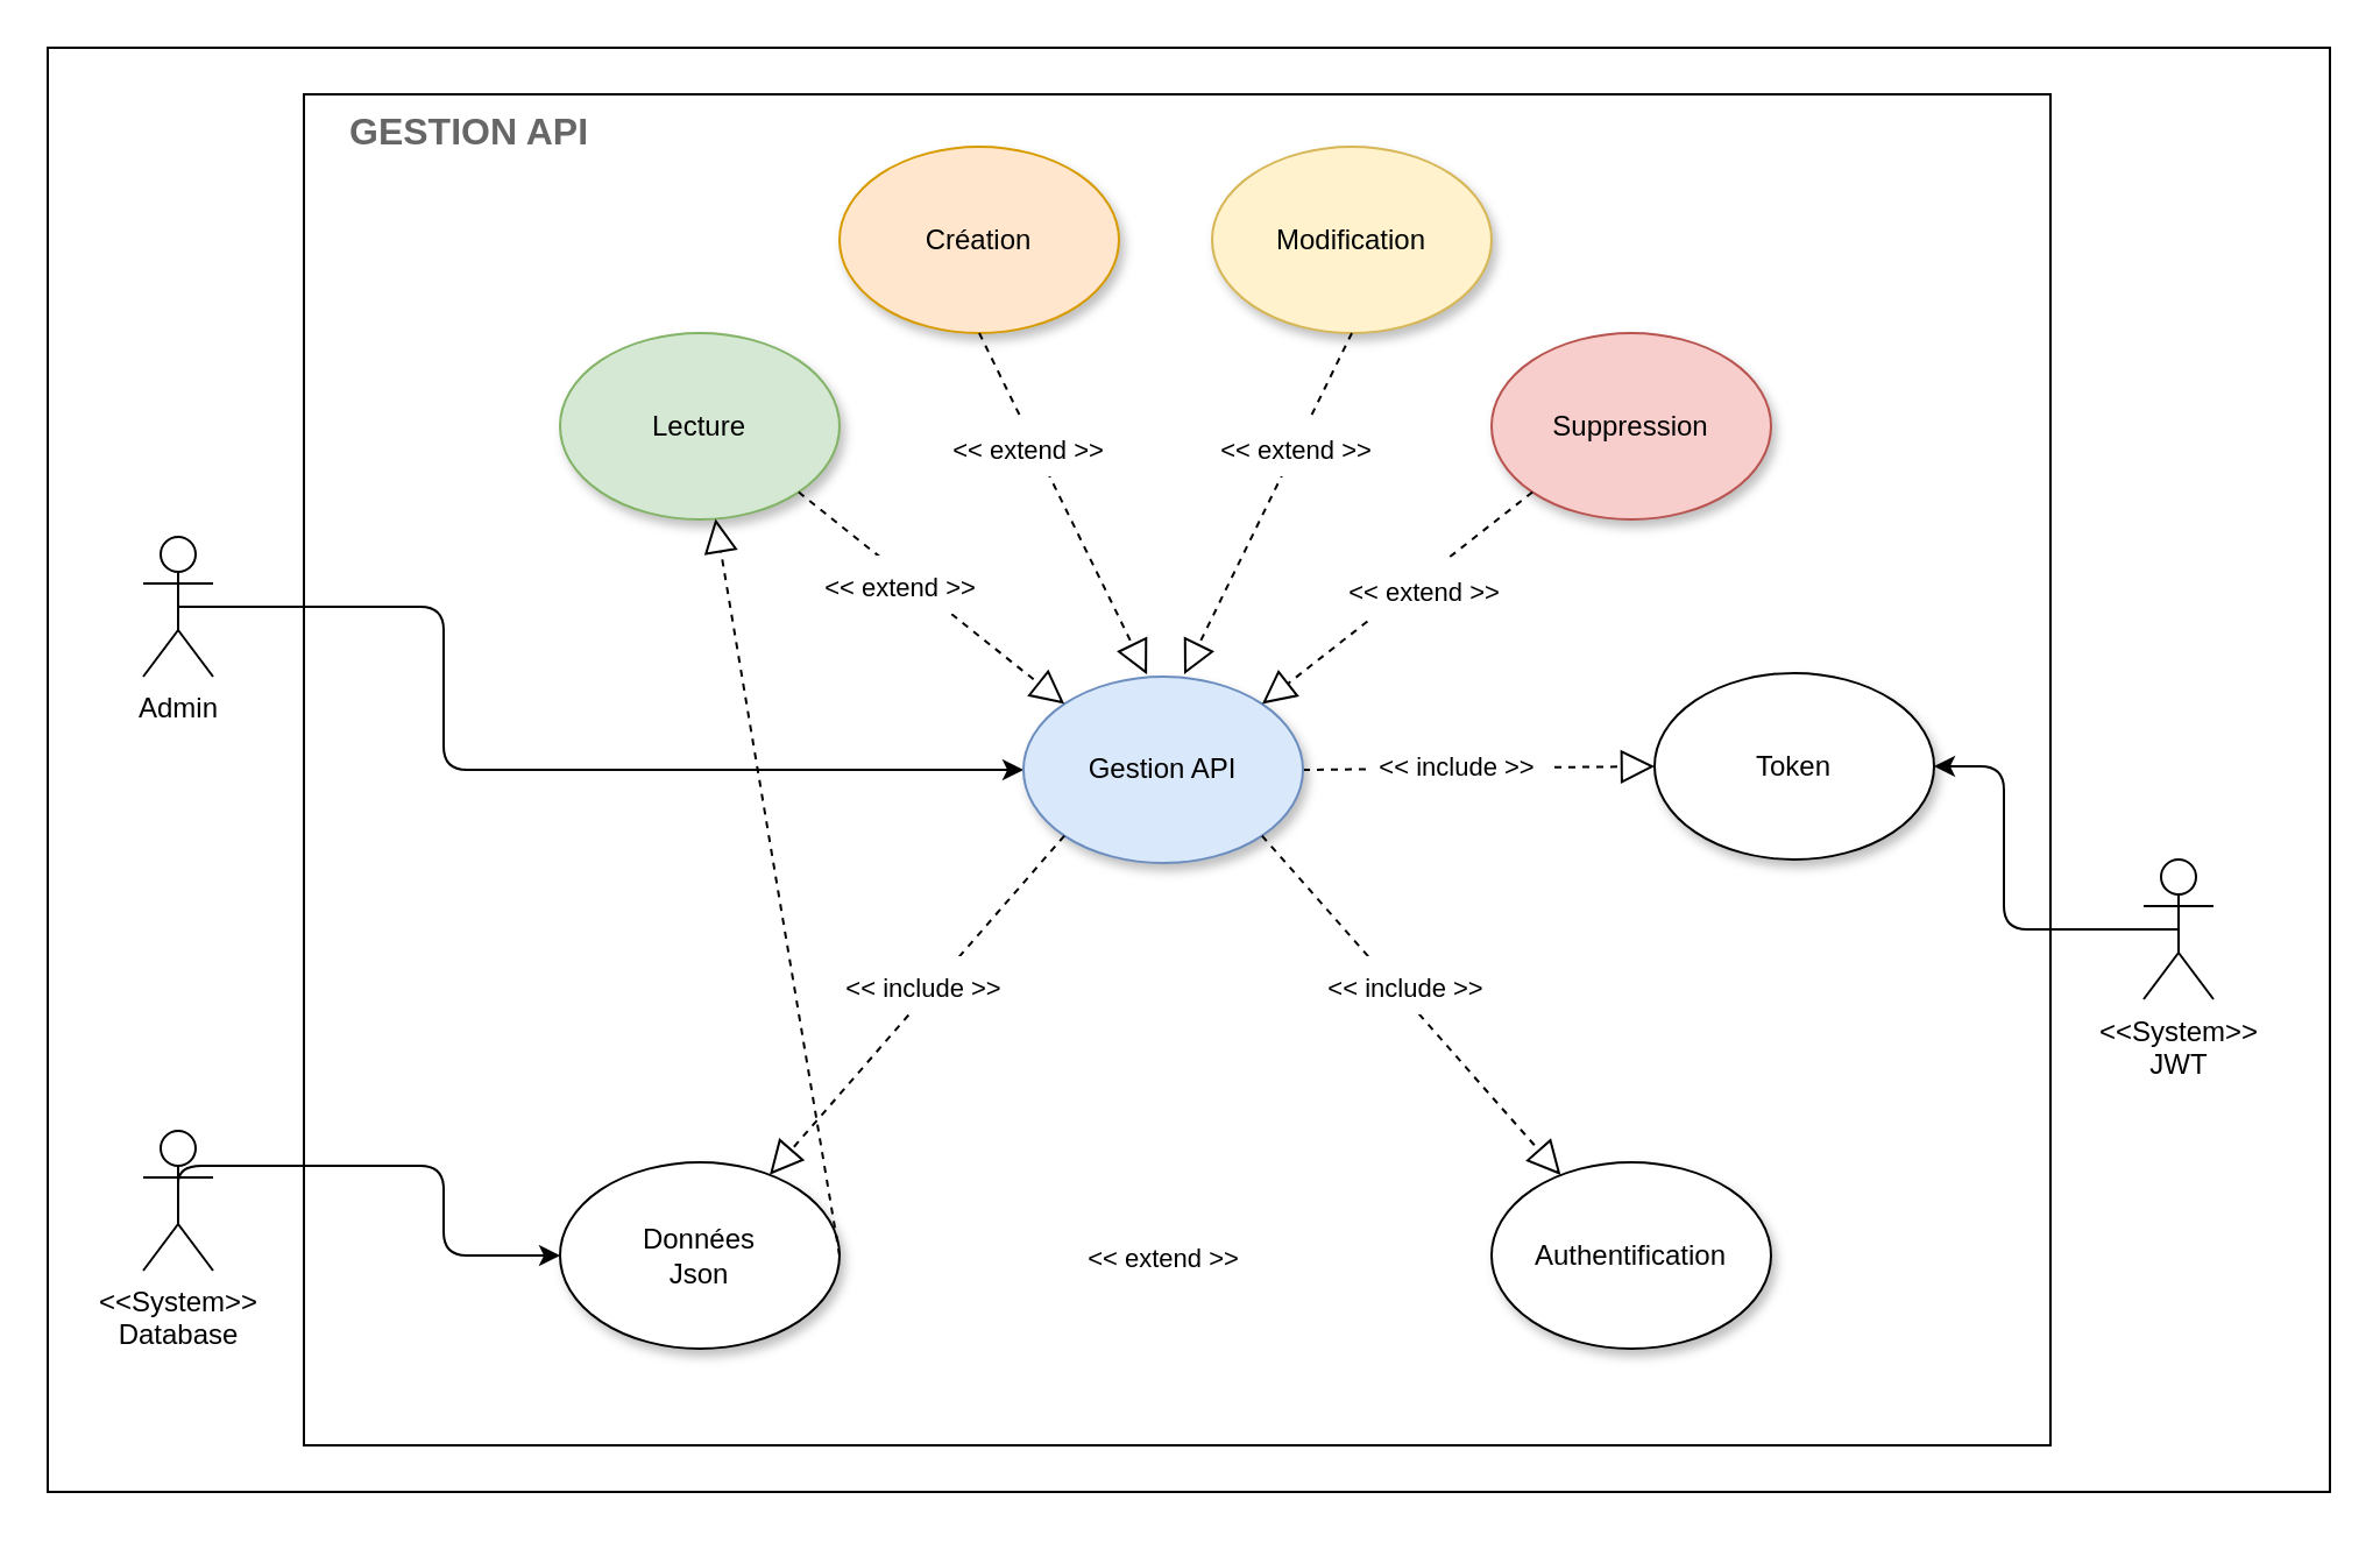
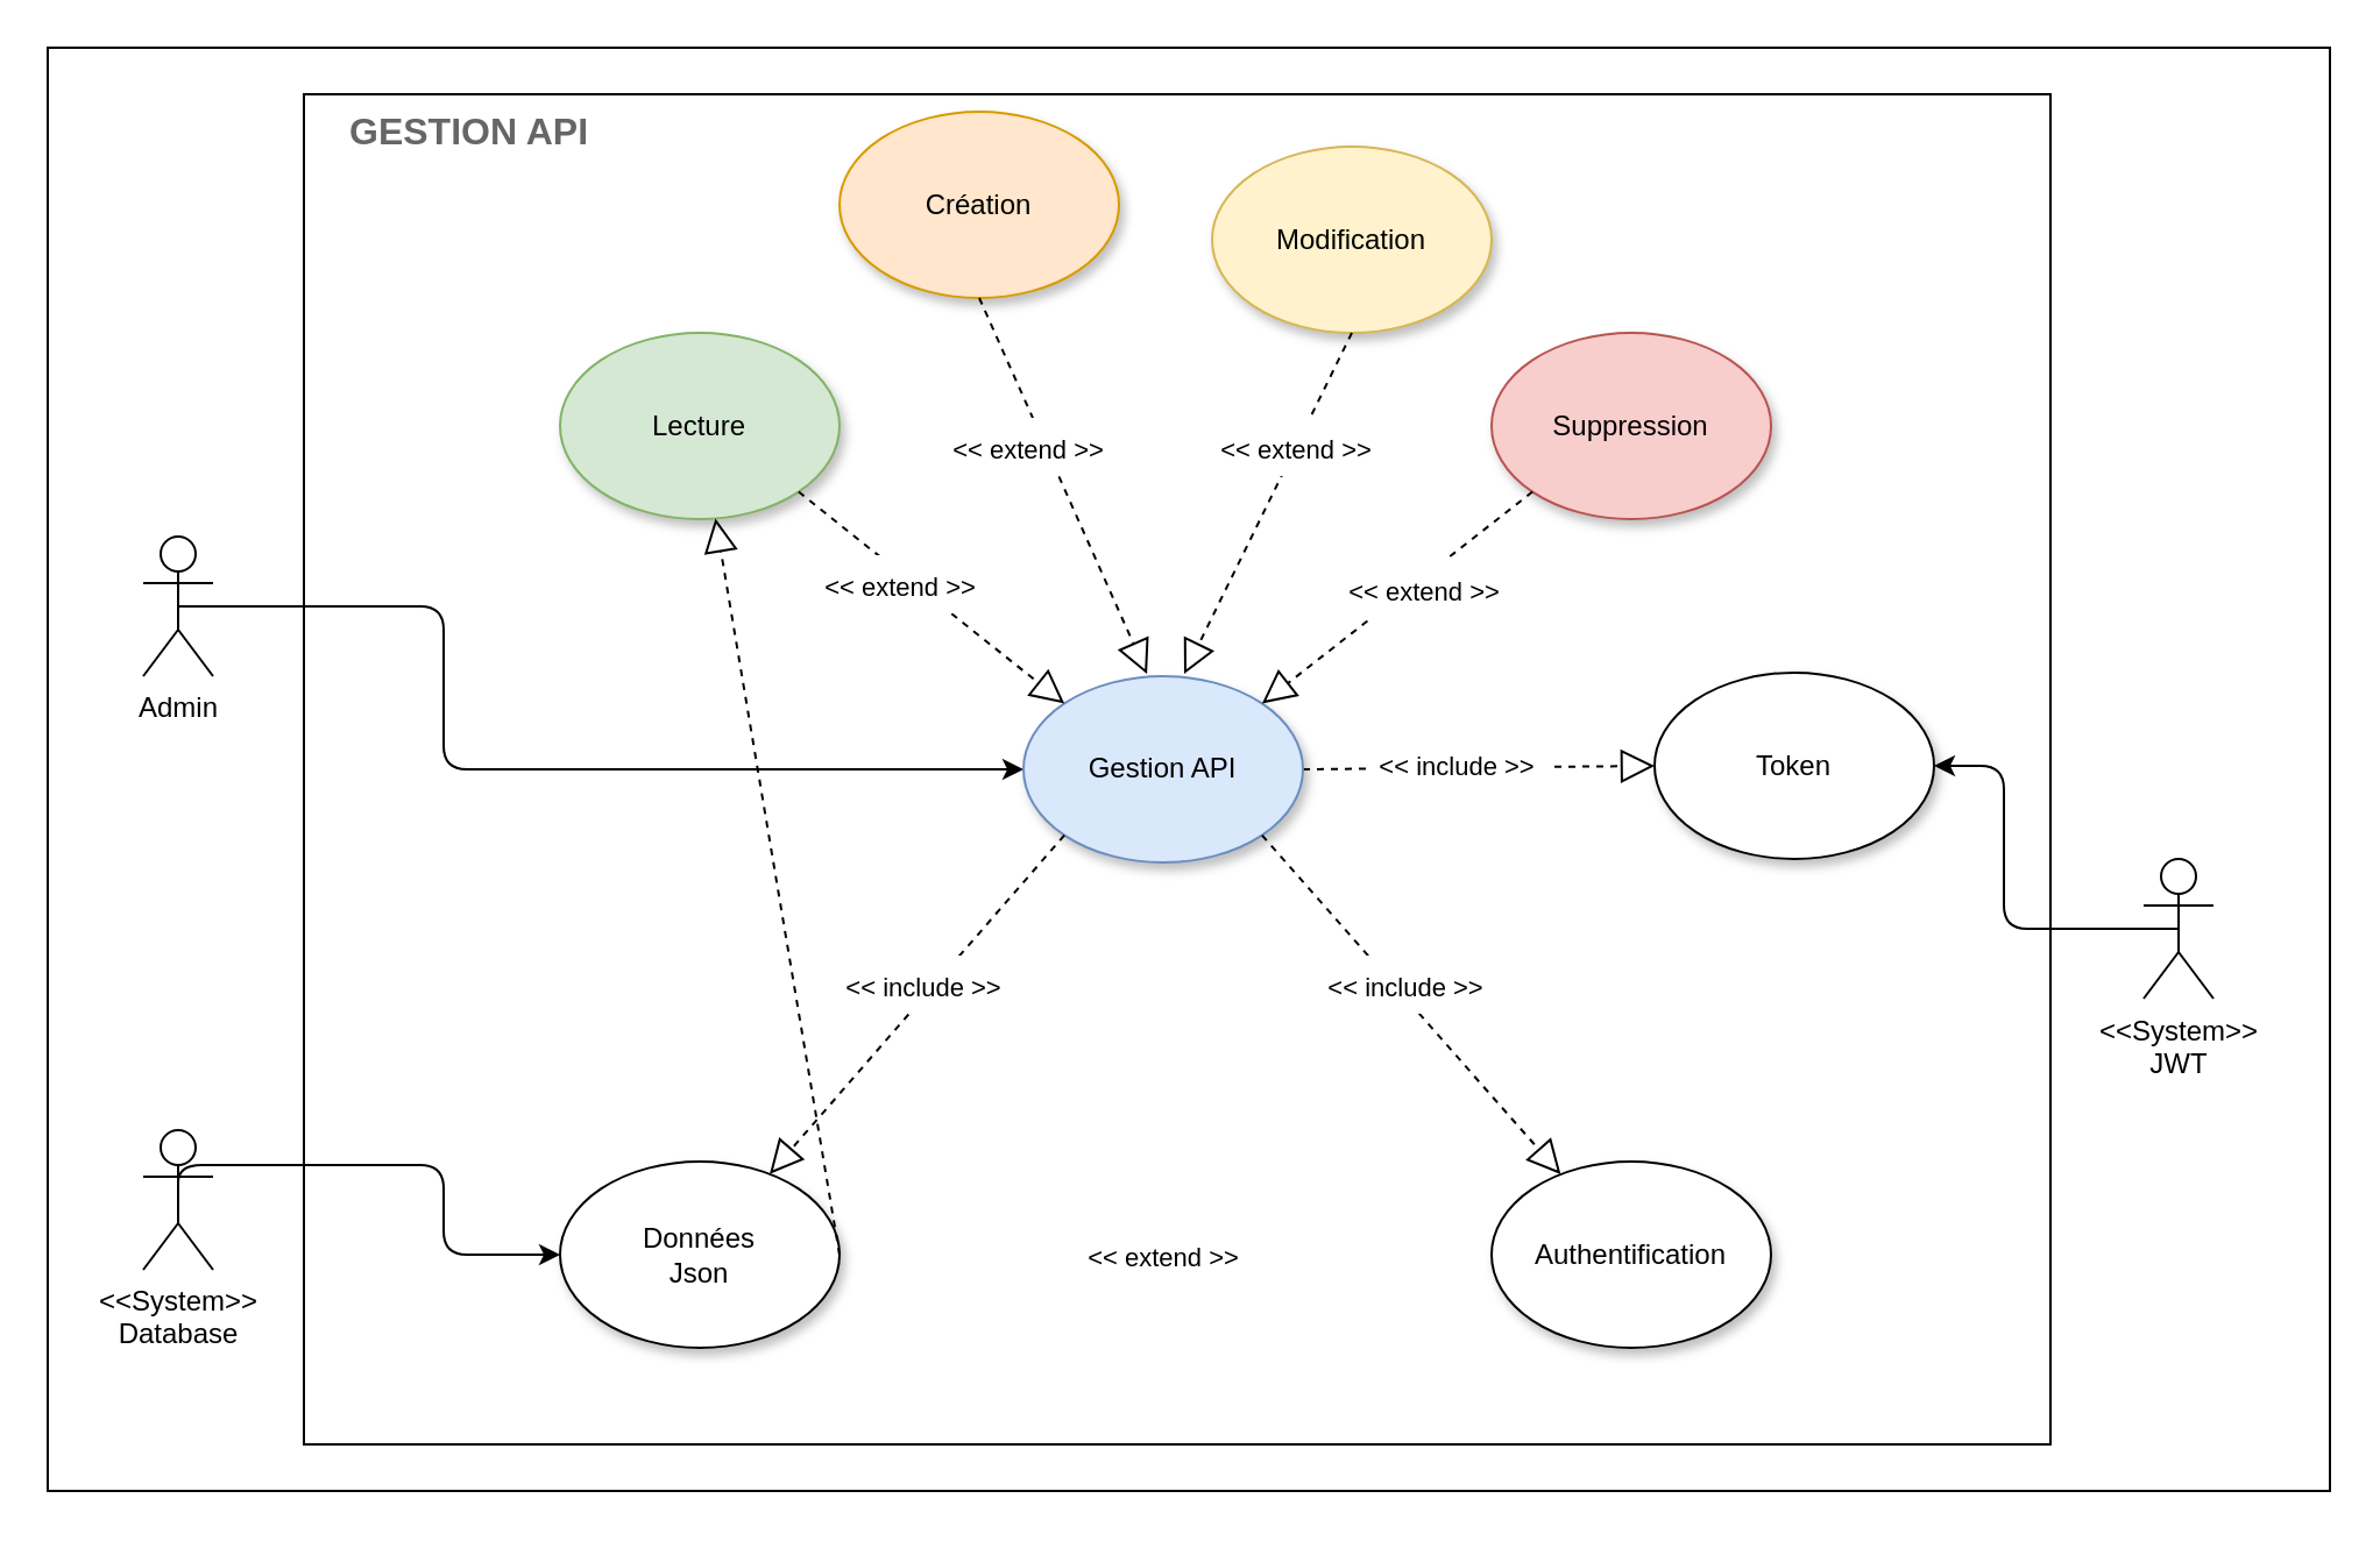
  <mxCell id="0" />
  <mxCell id="1" parent="0" />
  <mxCell id="2" value="" style="rounded=0;whiteSpace=wrap;html=1;fillColor=none;" parent="1" vertex="1"><mxGeometry x="20" y="20" width="980" height="620" as="geometry" /></mxCell>
  <mxCell id="3" value="" style="shape=folder;fontStyle=1;spacingTop=10;tabWidth=40;tabHeight=0;tabPosition=left;html=1;" parent="1" vertex="1"><mxGeometry x="130" y="40" width="750" height="580" as="geometry" /></mxCell>
  <mxCell id="4" style="edgeStyle=orthogonalEdgeStyle;rounded=1;orthogonalLoop=1;jettySize=auto;html=1;exitX=0.5;exitY=0.5;exitDx=0;exitDy=0;exitPerimeter=0;shadow=0;" parent="1" source="5" target="9" edge="1"><mxGeometry relative="1" as="geometry"><Array as="points"><mxPoint x="190" y="260" /><mxPoint x="190" y="330" /></Array></mxGeometry></mxCell>
  <mxCell id="5" value="Admin" style="shape=umlActor;verticalLabelPosition=bottom;verticalAlign=top;html=1;" parent="1" vertex="1"><mxGeometry x="61" y="230" width="30" height="60" as="geometry" /></mxCell>
- <mxCell id="6" value="Création" style="ellipse;whiteSpace=wrap;html=1;fillColor=#ffe6cc;strokeColor=#d79b00;shadow=1;" parent="1" vertex="1"><mxGeometry x="360" y="62.5" width="120" height="80" as="geometry" /></mxCell>
+ <mxCell id="6" value="Création" style="ellipse;whiteSpace=wrap;html=1;fillColor=#ffe6cc;strokeColor=#d79b00;shadow=1;" parent="1" vertex="1"><mxGeometry x="360" y="47.5" width="120" height="80" as="geometry" /></mxCell>
  <mxCell id="7" value="" style="endArrow=block;dashed=1;endFill=0;endSize=12;html=1;exitX=1;exitY=0.5;exitDx=0;exitDy=0;entryX=0;entryY=0.5;entryDx=0;entryDy=0;" parent="1" source="9" target="10" edge="1"><mxGeometry width="160" relative="1" as="geometry"><mxPoint x="410" y="290" as="sourcePoint" /><mxPoint x="699" y="354" as="targetPoint" /></mxGeometry></mxCell>
  <mxCell id="8" value="&lt;div&gt;&lt;font style=&quot;font-size: 16px&quot; color=&quot;#666666&quot;&gt;&lt;b&gt;GESTION API&lt;/b&gt;&lt;/font&gt;&lt;/div&gt;" style="text;html=1;align=left;" parent="1" vertex="1"><mxGeometry x="148.2" y="40" width="111.8" height="30" as="geometry" /></mxCell>
  <mxCell id="9" value="Gestion API" style="ellipse;whiteSpace=wrap;html=1;fillColor=#dae8fc;strokeColor=#6c8ebf;shadow=1;" parent="1" vertex="1"><mxGeometry x="439" y="290" width="120" height="80" as="geometry" /></mxCell>
  <mxCell id="10" value="Token" style="ellipse;whiteSpace=wrap;html=1;shadow=1;" parent="1" vertex="1"><mxGeometry x="710" y="288.5" width="120" height="80" as="geometry" /></mxCell>
  <mxCell id="11" value="Suppression" style="ellipse;whiteSpace=wrap;html=1;shadow=1;fillColor=#f8cecc;strokeColor=#b85450;" parent="1" vertex="1"><mxGeometry x="640" y="142.5" width="120" height="80" as="geometry" /></mxCell>
  <mxCell id="12" value="" style="endArrow=block;dashed=1;endFill=0;endSize=12;html=1;exitX=0;exitY=1;exitDx=0;exitDy=0;entryX=1;entryY=0;entryDx=0;entryDy=0;" parent="1" source="11" target="9" edge="1"><mxGeometry width="160" relative="1" as="geometry"><mxPoint x="499" y="290" as="sourcePoint" /><mxPoint x="541" y="300" as="targetPoint" /><Array as="points" /></mxGeometry></mxCell>
  <mxCell id="13" value="" style="endArrow=block;dashed=1;endFill=0;endSize=12;html=1;exitX=0.5;exitY=1;exitDx=0;exitDy=0;entryX=0.442;entryY=-0.012;entryDx=0;entryDy=0;entryPerimeter=0;" parent="1" source="6" target="9" edge="1"><mxGeometry width="160" relative="1" as="geometry"><mxPoint x="627.574" y="203.284" as="sourcePoint" /><mxPoint x="477" y="291" as="targetPoint" /><Array as="points" /></mxGeometry></mxCell>
  <mxCell id="14" value="&lt;font style=&quot;font-size: 11px&quot;&gt;&amp;lt;&amp;lt; extend &amp;gt;&amp;gt;&lt;/font&gt;" style="text;html=1;align=center;fillColor=#ffffff;" parent="1" vertex="1"><mxGeometry x="396" y="179" width="90" height="25" as="geometry" /></mxCell>
  <mxCell id="15" value="Données&lt;br&gt;Json" style="ellipse;whiteSpace=wrap;html=1;shadow=1;" parent="1" vertex="1"><mxGeometry x="240" y="498.5" width="120" height="80" as="geometry" /></mxCell>
  <mxCell id="16" value="" style="endArrow=block;dashed=1;endFill=0;endSize=12;html=1;exitX=0;exitY=1;exitDx=0;exitDy=0;" parent="1" source="9" target="15" edge="1"><mxGeometry width="160" relative="1" as="geometry"><mxPoint x="509" y="510" as="sourcePoint" /><mxPoint x="509" y="380" as="targetPoint" /></mxGeometry></mxCell>
  <mxCell id="17" value="&lt;font style=&quot;font-size: 11px&quot;&gt;&amp;lt;&amp;lt; include &amp;gt;&amp;gt;&lt;/font&gt;" style="text;html=1;align=center;fillColor=#ffffff;" parent="1" vertex="1"><mxGeometry x="586" y="315" width="78" height="25" as="geometry" /></mxCell>
  <mxCell id="18" value="&amp;lt;&amp;lt;System&amp;gt;&amp;gt;&lt;br&gt;Database" style="shape=umlActor;verticalLabelPosition=bottom;verticalAlign=top;html=1;" parent="1" vertex="1"><mxGeometry x="61" y="485" width="30" height="60" as="geometry" /></mxCell>
  <mxCell id="19" style="edgeStyle=orthogonalEdgeStyle;rounded=1;orthogonalLoop=1;jettySize=auto;html=1;exitX=0.5;exitY=0.5;exitDx=0;exitDy=0;exitPerimeter=0;shadow=0;entryX=0;entryY=0.5;entryDx=0;entryDy=0;" parent="1" source="18" target="15" edge="1"><mxGeometry relative="1" as="geometry"><Array as="points"><mxPoint x="190" y="500" /><mxPoint x="190" y="539" /></Array><mxPoint x="86" y="270" as="sourcePoint" /><mxPoint x="449" y="340" as="targetPoint" /></mxGeometry></mxCell>
  <mxCell id="20" value="Lecture" style="ellipse;whiteSpace=wrap;html=1;shadow=1;fillColor=#d5e8d4;strokeColor=#82b366;" parent="1" vertex="1"><mxGeometry x="240" y="142.5" width="120" height="80" as="geometry" /></mxCell>
  <mxCell id="21" value="" style="endArrow=block;dashed=1;endFill=0;endSize=12;html=1;exitX=1;exitY=1;exitDx=0;exitDy=0;entryX=0;entryY=0;entryDx=0;entryDy=0;" parent="1" source="20" target="9" edge="1"><mxGeometry width="160" relative="1" as="geometry"><mxPoint x="509" y="140" as="sourcePoint" /><mxPoint x="509" y="300" as="targetPoint" /><Array as="points" /></mxGeometry></mxCell>
  <mxCell id="22" value="&lt;font style=&quot;font-size: 11px&quot;&gt;&amp;lt;&amp;lt; extend &amp;gt;&amp;gt;&lt;/font&gt;" style="text;html=1;align=center;fillColor=#ffffff;" parent="1" vertex="1"><mxGeometry x="341" y="238" width="90" height="25" as="geometry" /></mxCell>
  <mxCell id="23" value="&lt;font style=&quot;font-size: 11px&quot;&gt;&amp;lt;&amp;lt; include &amp;gt;&amp;gt;&lt;/font&gt;" style="text;html=1;align=center;fillColor=#ffffff;" parent="1" vertex="1"><mxGeometry x="351" y="410" width="90" height="25" as="geometry" /></mxCell>
  <mxCell id="24" value="Authentification" style="ellipse;whiteSpace=wrap;html=1;shadow=1;" parent="1" vertex="1"><mxGeometry x="640" y="498.5" width="120" height="80" as="geometry" /></mxCell>
  <mxCell id="25" value="" style="endArrow=block;dashed=1;endFill=0;endSize=12;html=1;exitX=1;exitY=1;exitDx=0;exitDy=0;" parent="1" source="9" target="24" edge="1"><mxGeometry width="160" relative="1" as="geometry"><mxPoint x="466.574" y="368.284" as="sourcePoint" /><mxPoint x="331.298" y="515.873" as="targetPoint" /></mxGeometry></mxCell>
  <mxCell id="26" value="&lt;font style=&quot;font-size: 11px&quot;&gt;&amp;lt;&amp;lt; include &amp;gt;&amp;gt;&lt;/font&gt;" style="text;html=1;align=center;fillColor=#ffffff;" parent="1" vertex="1"><mxGeometry x="558" y="410" width="90" height="25" as="geometry" /></mxCell>
  <mxCell id="27" value="&amp;lt;&amp;lt;System&amp;gt;&amp;gt;&lt;br&gt;JWT" style="shape=umlActor;verticalLabelPosition=bottom;verticalAlign=top;html=1;" parent="1" vertex="1"><mxGeometry x="920" y="368.5" width="30" height="60" as="geometry" /></mxCell>
  <mxCell id="28" value="" style="endArrow=block;dashed=1;endFill=0;endSize=12;html=1;exitX=1;exitY=0.5;exitDx=0;exitDy=0;" parent="1" source="15" target="20" edge="1"><mxGeometry width="160" relative="1" as="geometry"><mxPoint x="750" y="373.54" as="sourcePoint" /><mxPoint x="632.426" y="521.716" as="targetPoint" /></mxGeometry></mxCell>
  <mxCell id="29" value="&lt;font style=&quot;font-size: 11px&quot;&gt;&amp;lt;&amp;lt; extend &amp;gt;&amp;gt;&lt;/font&gt;" style="text;html=1;align=center;fillColor=#ffffff;" parent="1" vertex="1"><mxGeometry x="454" y="526" width="90" height="25" as="geometry" /></mxCell>
  <mxCell id="30" style="edgeStyle=orthogonalEdgeStyle;rounded=1;orthogonalLoop=1;jettySize=auto;html=1;exitX=0.5;exitY=0.5;exitDx=0;exitDy=0;exitPerimeter=0;shadow=0;entryX=1;entryY=0.5;entryDx=0;entryDy=0;" parent="1" source="27" target="10" edge="1"><mxGeometry relative="1" as="geometry"><Array as="points"><mxPoint x="860" y="399" /><mxPoint x="860" y="329" /></Array><mxPoint x="86" y="510" as="sourcePoint" /><mxPoint x="240" y="550" as="targetPoint" /></mxGeometry></mxCell>
  <mxCell id="31" value="Modification" style="ellipse;whiteSpace=wrap;html=1;fillColor=#fff2cc;strokeColor=#d6b656;shadow=1;" parent="1" vertex="1"><mxGeometry x="520" y="62.5" width="120" height="80" as="geometry" /></mxCell>
  <mxCell id="32" value="" style="endArrow=block;dashed=1;endFill=0;endSize=12;html=1;exitX=0.5;exitY=1;exitDx=0;exitDy=0;entryX=0.575;entryY=-0.012;entryDx=0;entryDy=0;entryPerimeter=0;startSize=6;" parent="1" source="31" target="9" edge="1"><mxGeometry width="160" relative="1" as="geometry"><mxPoint x="430" y="152.5" as="sourcePoint" /><mxPoint x="499" y="290" as="targetPoint" /><Array as="points" /></mxGeometry></mxCell>
  <mxCell id="33" value="&lt;font style=&quot;font-size: 11px&quot;&gt;&amp;lt;&amp;lt; extend &amp;gt;&amp;gt;&lt;/font&gt;" style="text;html=1;align=center;fillColor=#ffffff;" parent="1" vertex="1"><mxGeometry x="566" y="240" width="90" height="25" as="geometry" /></mxCell>
  <mxCell id="34" value="&lt;font style=&quot;font-size: 11px&quot;&gt;&amp;lt;&amp;lt; extend &amp;gt;&amp;gt;&lt;/font&gt;" style="text;html=1;align=center;fillColor=#ffffff;" parent="1" vertex="1"><mxGeometry x="511" y="179" width="90" height="25" as="geometry" /></mxCell>
